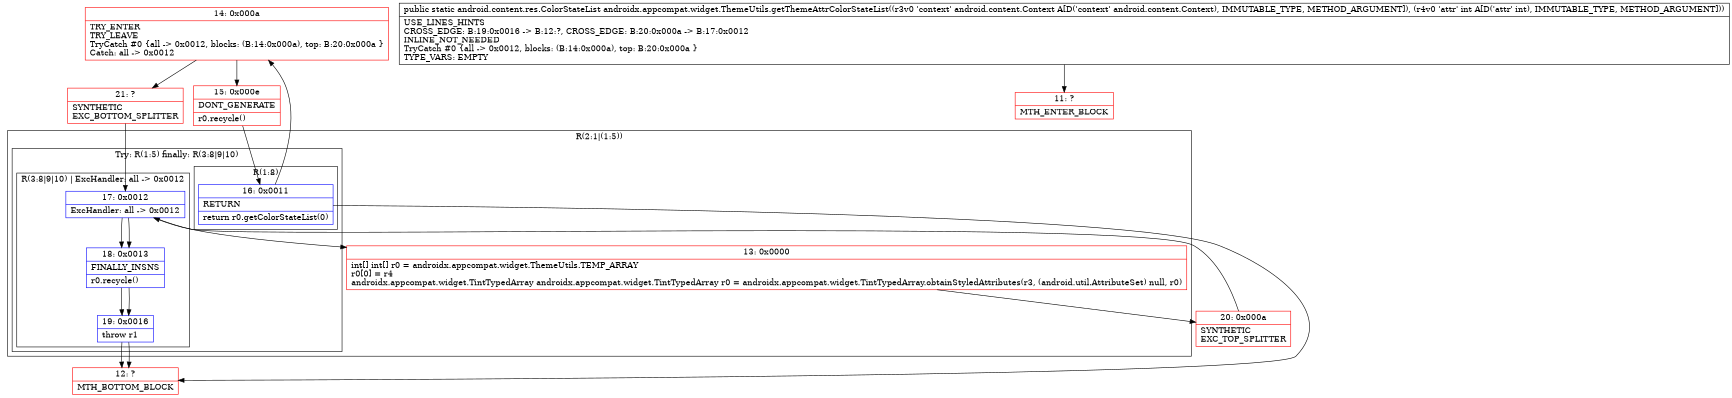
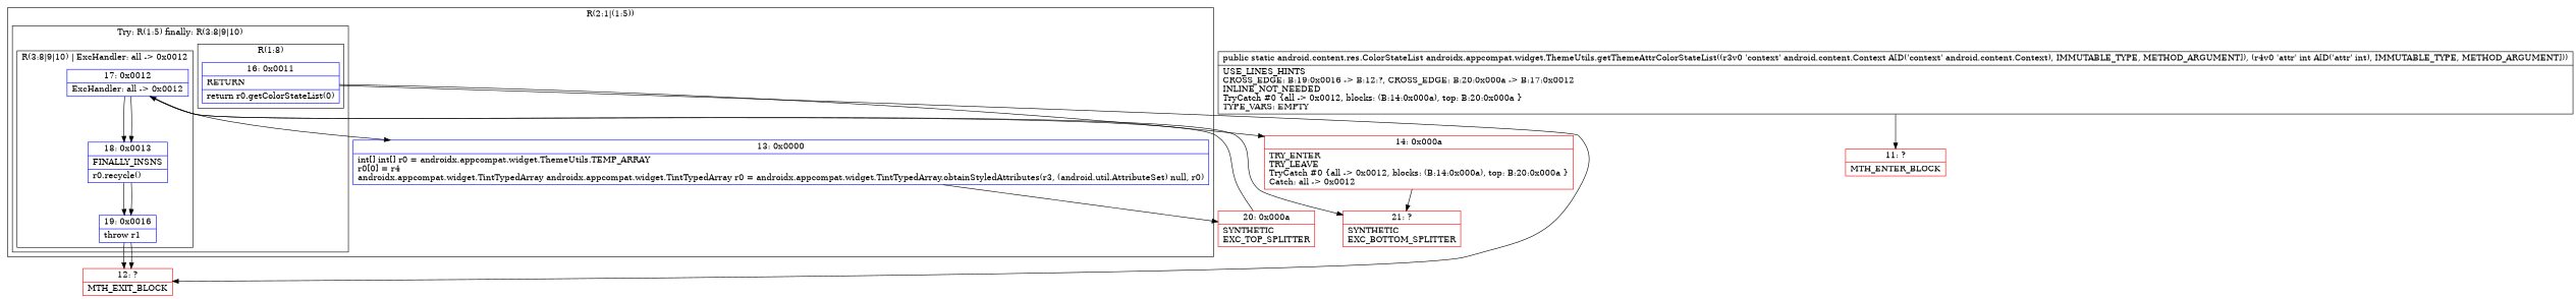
  digraph {
    node [color=red shape=record]
    n1 [color=blue label="{16\:\ 0x0011|RETURN\l|return r0.getColorStateList(0)\l}"]
    n2 [color=blue label="{17\:\ 0x0012|ExcHandler: all \-\> 0x0012\l}"]
    n3 [color=blue label="{18\:\ 0x0013|FINALLY_INSNS\l|r0.recycle()\l}"]
    n4 [color=blue label="{19\:\ 0x0016|throw r1\l}"]
-   n5 [label="{13\:\ 0x0000|int[] int[] r0 = androidx.appcompat.widget.ThemeUtils.TEMP_ARRAY\lr0[0] = r4\landroidx.appcompat.widget.TintTypedArray androidx.appcompat.widget.TintTypedArray r0 = androidx.appcompat.widget.TintTypedArray.obtainStyledAttributes(r3, (android.util.AttributeSet) null, r0)\l}"]
-   n6 [label="{12\:\ ?|MTH_BOTTOM_BLOCK\l}"]
+   n5 [color=blue label="{13\:\ 0x0000|int[] int[] r0 = androidx.appcompat.widget.ThemeUtils.TEMP_ARRAY\lr0[0] = r4\landroidx.appcompat.widget.TintTypedArray androidx.appcompat.widget.TintTypedArray r0 = androidx.appcompat.widget.TintTypedArray.obtainStyledAttributes(r3, (android.util.AttributeSet) null, r0)\l}"]
+   n6 [label="{12\:\ ?|MTH_EXIT_BLOCK\l}"]
    n7 [label="{14\:\ 0x000a|TRY_ENTER\lTRY_LEAVE\lTryCatch #0 \{all \-\> 0x0012, blocks: (B:14:0x000a), top: B:20:0x000a \}\lCatch: all \-\> 0x0012\l}"]
    n8 [label="{20\:\ 0x000a|SYNTHETIC\lEXC_TOP_SPLITTER\l}"]
    n9 [label="{11\:\ ?|MTH_ENTER_BLOCK\l}"]
-   n10 [label="{15\:\ 0x000e|DONT_GENERATE\l|r0.recycle()\l}"]
    n11 [label="{21\:\ ?|SYNTHETIC\lEXC_BOTTOM_SPLITTER\l}"]
    n12 [label="{public static android.content.res.ColorStateList androidx.appcompat.widget.ThemeUtils.getThemeAttrColorStateList((r3v0 'context' android.content.Context A[D('context' android.content.Context), IMMUTABLE_TYPE, METHOD_ARGUMENT]), (r4v0 'attr' int A[D('attr' int), IMMUTABLE_TYPE, METHOD_ARGUMENT]))  | USE_LINES_HINTS\lCROSS_EDGE: B:19:0x0016 \-\> B:12:?, CROSS_EDGE: B:20:0x000a \-\> B:17:0x0012\lINLINE_NOT_NEEDED\lTryCatch #0 \{all \-\> 0x0012, blocks: (B:14:0x000a), top: B:20:0x000a \}\lTYPE_VARS: EMPTY\l}" color=""]
    subgraph cluster_1 {
      label="R(3:8|9|10) | ExcHandler: all \-\> 0x0012\l"
    }
    subgraph cluster_2 {
      label="R(2:1|(1:5))"
      n5
      subgraph cluster_3 {
        label="Try: R(1:5) finally: R(3:8|9|10)"
        subgraph cluster_4 {
          label="R(1:8)"
          n1
        }
        subgraph cluster_5 {
          label="R(3:8|9|10) | ExcHandler: all \-\> 0x0012\l"
          n2
          n3
          n4
        }
      }
    }
    n1 -> n6
    n1 -> n7
    n2 -> n3
    n2 -> n3
    n2 -> n5
    n3 -> n4
    n3 -> n4
    n4 -> n6
    n4 -> n6
    n5 -> n8
-   n7 -> n10
    n7 -> n11
    n8 -> n2
-   n10 -> n1
-   n11 -> n2
+   n2 -> n11
    n12 -> n9
  }
